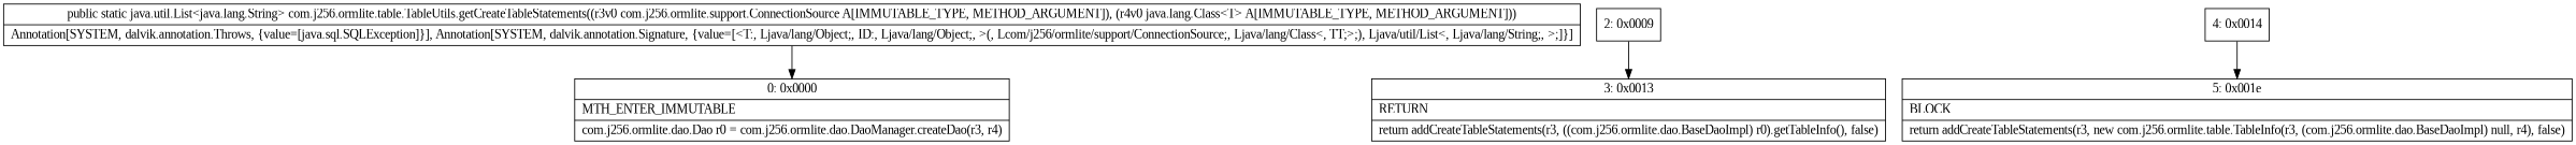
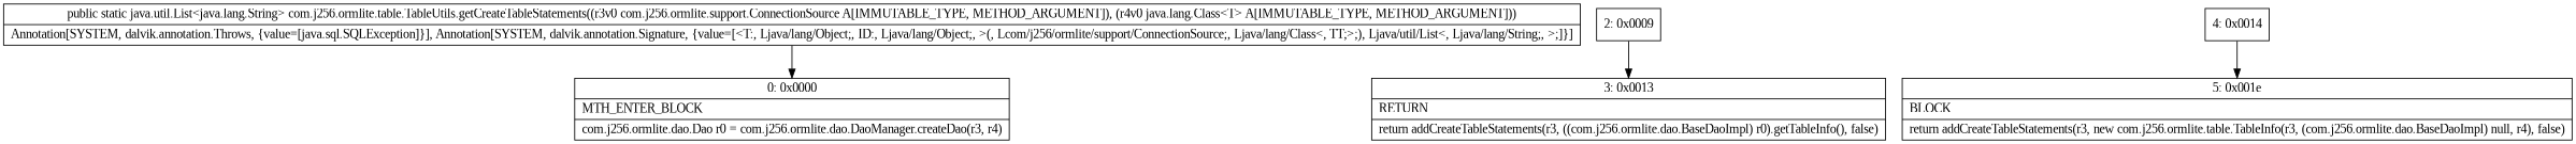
  digraph {
    fontname="Liberation Serif"
    node [fontname="Liberation Serif" shape=record]
    edge [fontname="Liberation Serif"]
-   n1 [label="{0\:\ 0x0000|MTH_ENTER_IMMUTABLE\l|com.j256.ormlite.dao.Dao r0 = com.j256.ormlite.dao.DaoManager.createDao(r3, r4)\l}"]
+   n1 [label="{0\:\ 0x0000|MTH_ENTER_BLOCK\l|com.j256.ormlite.dao.Dao r0 = com.j256.ormlite.dao.DaoManager.createDao(r3, r4)\l}"]
    n2 [label="{2\:\ 0x0009}"]
    n3 [label="{3\:\ 0x0013|RETURN\l|return addCreateTableStatements(r3, ((com.j256.ormlite.dao.BaseDaoImpl) r0).getTableInfo(), false)\l}"]
    n4 [label="{4\:\ 0x0014}"]
    n5 [label="{5\:\ 0x001e|BLOCK\l|return addCreateTableStatements(r3, new com.j256.ormlite.table.TableInfo(r3, (com.j256.ormlite.dao.BaseDaoImpl) null, r4), false)\l}"]
    n6 [label="{public static java.util.List\<java.lang.String\> com.j256.ormlite.table.TableUtils.getCreateTableStatements((r3v0 com.j256.ormlite.support.ConnectionSource A[IMMUTABLE_TYPE, METHOD_ARGUMENT]), (r4v0 java.lang.Class\<T\> A[IMMUTABLE_TYPE, METHOD_ARGUMENT]))  | Annotation[SYSTEM, dalvik.annotation.Throws, \{value=[java.sql.SQLException]\}], Annotation[SYSTEM, dalvik.annotation.Signature, \{value=[\<T:, Ljava\/lang\/Object;, ID:, Ljava\/lang\/Object;, \>(, Lcom\/j256\/ormlite\/support\/ConnectionSource;, Ljava\/lang\/Class\<, TT;\>;), Ljava\/util\/List\<, Ljava\/lang\/String;, \>;]\}]\l}"]
    n2 -> n3
    n4 -> n5
    n6 -> n1
  }
